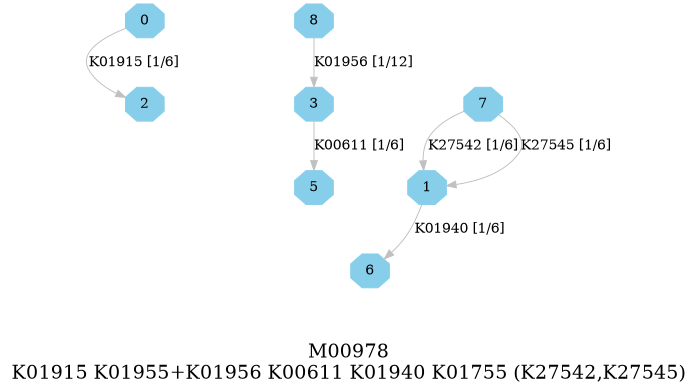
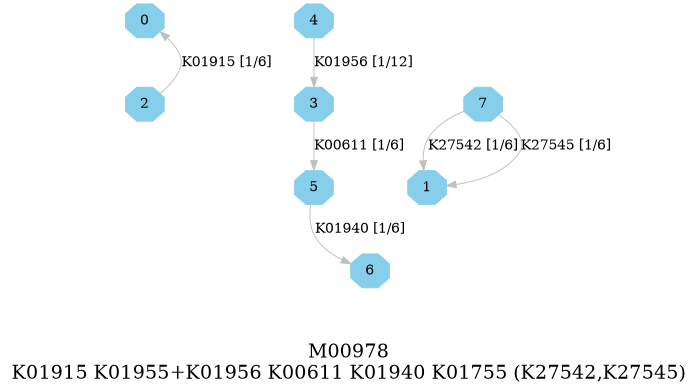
  digraph {
    fontsize=20
    label="M00978\nK01915 K01955+K01956 K00611 K01940 K01755 (K27542,K27545)"
    node [color=skyblue shape=octagon style=filled]
    edge [color=grey]
    0 [height=.3 width=.3]
    1 [height=.3 width=.3]
    2 [height=.3 width=.3]
    3 [height=.3 width=.3]
-   4 [height=.3 width=.3 label=8]
+   4 [height=.3 width=.3]
    5 [height=.3 width=.3]
    6 [height=.3 width=.3]
    7 [height=.3 width=.3]
    subgraph sub_1 {
      0
      1
      2
      3
      4
      5
      6
      7
    }
-   0 -> 2 [label="K01915 [1/6]"]
+   2 -> 0 [label="K01915 [1/6]"]
    3 -> 5 [label="K00611 [1/6]"]
    4 -> 3 [label="K01956 [1/12]"]
-   1 -> 6 [label="K01940 [1/6]"]
+   5 -> 6 [label="K01940 [1/6]"]
    7 -> 1 [label="K27542 [1/6]"]
    7 -> 1 [label="K27545 [1/6]"]
  }
